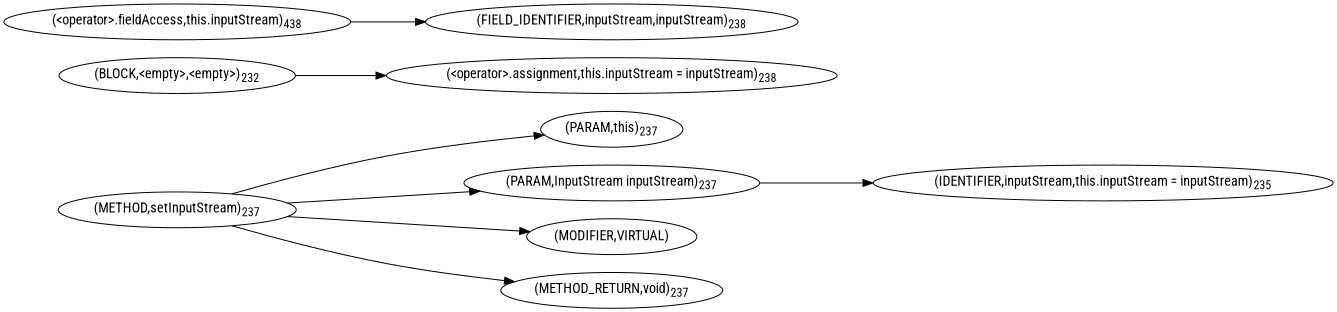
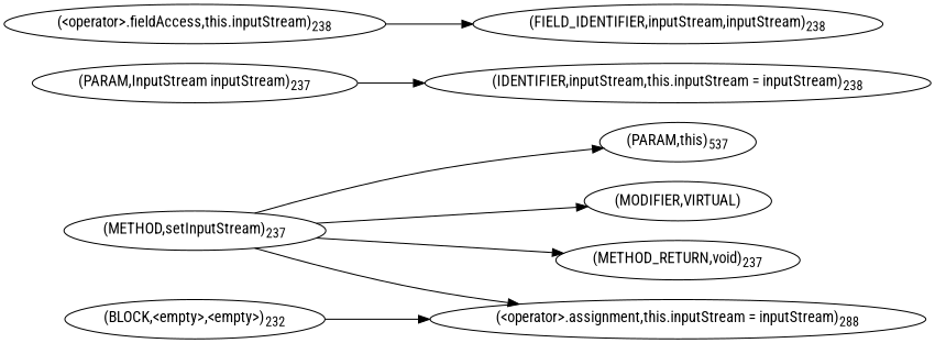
  digraph {
    fontname="Roboto Condensed"
    rankdir=LR
    node [fontname="Roboto Condensed"]
    edge [fontname="Roboto Condensed"]
    n1 [label=<(METHOD,setInputStream)<SUB>237</SUB>>]
-   n2 [label=<(PARAM,this)<SUB>237</SUB>>]
+   n2 [label=<(PARAM,this)<SUB>537</SUB>>]
    n3 [label=<(PARAM,InputStream inputStream)<SUB>237</SUB>>]
    n4 [label=<(MODIFIER,VIRTUAL)>]
    n5 [label=<(METHOD_RETURN,void)<SUB>237</SUB>>]
-   n6 [label=<(IDENTIFIER,inputStream,this.inputStream = inputStream)<SUB>235</SUB>>]
+   n6 [label=<(IDENTIFIER,inputStream,this.inputStream = inputStream)<SUB>238</SUB>>]
    n7 [label=<(BLOCK,&lt;empty&gt;,&lt;empty&gt;)<SUB>232</SUB>>]
-   n8 [label=<(&lt;operator&gt;.assignment,this.inputStream = inputStream)<SUB>238</SUB>>]
-   n9 [label=<(&lt;operator&gt;.fieldAccess,this.inputStream)<SUB>438</SUB>>]
+   n8 [label=<(&lt;operator&gt;.assignment,this.inputStream = inputStream)<SUB>288</SUB>>]
+   n9 [label=<(&lt;operator&gt;.fieldAccess,this.inputStream)<SUB>238</SUB>>]
    n10 [label=<(FIELD_IDENTIFIER,inputStream,inputStream)<SUB>238</SUB>>]
    n1 -> n2
-   n1 -> n3
+   n1 -> n8
    n1 -> n4
    n1 -> n5
    n3 -> n6
    n7 -> n8
    n9 -> n10
  }
